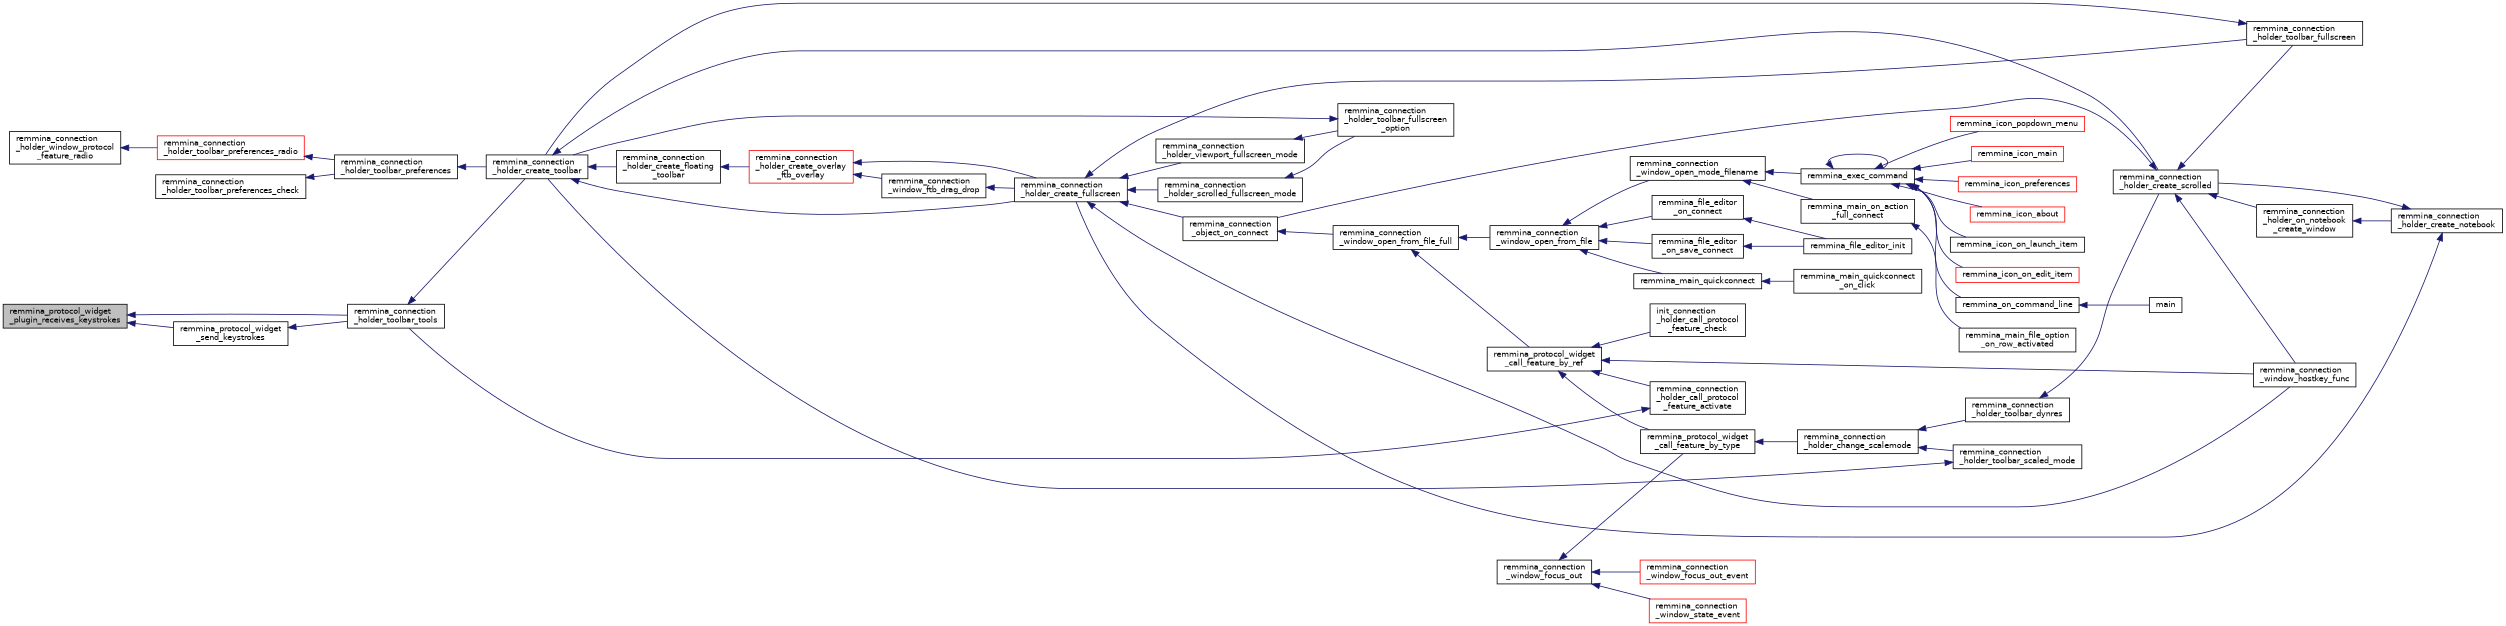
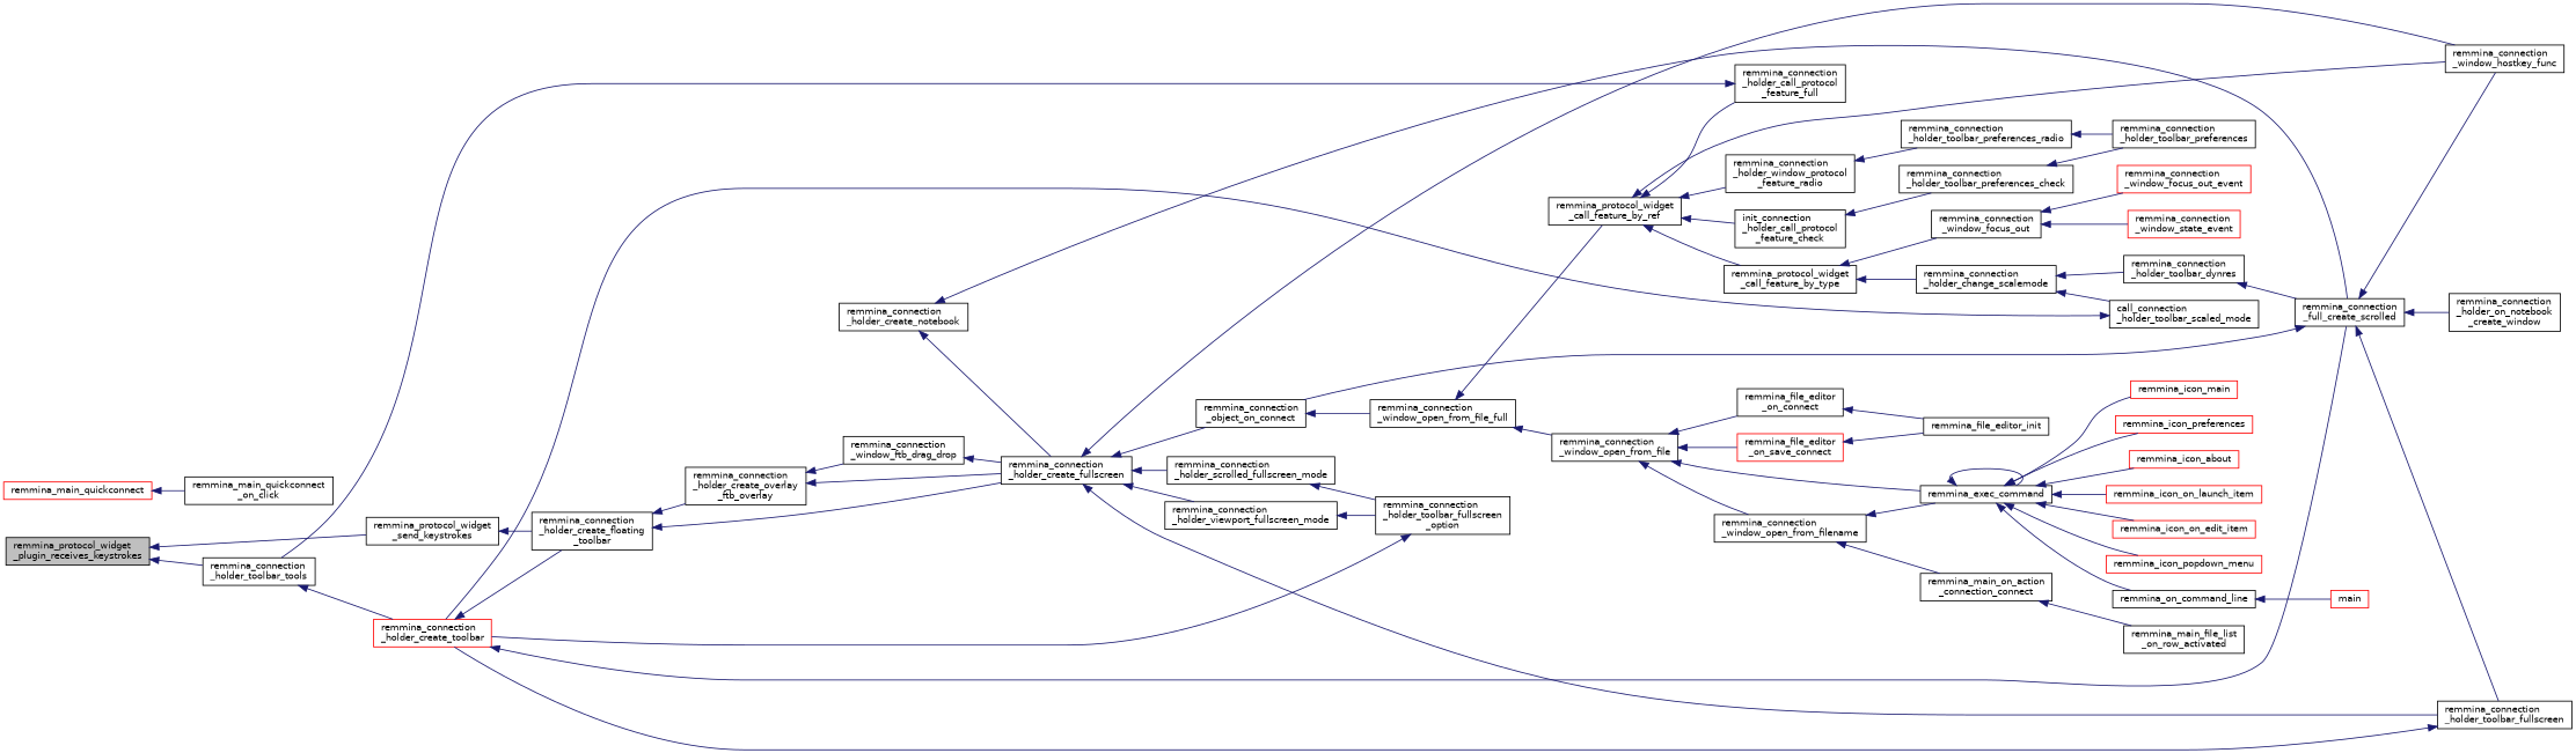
  digraph {
    fontname="DejaVu Sans"
    rankdir=LR
    node [color=black fillcolor=white fontname="DejaVu Sans" fontsize=10 shape=record style=filled]
    edge [color=midnightblue dir=back fontname="DejaVu Sans" fontsize=10 labelfontname=Helvetica labelfontsize=10 style=solid]
    n1 [fillcolor=grey75 fontcolor=black height=0.2 label="remmina_protocol_widget\l_plugin_receives_keystrokes" width=0.4]
    n2 [height=0.2 label="remmina_connection\l_holder_toolbar_tools" width=0.4]
    n3 [height=0.2 label="remmina_protocol_widget\l_send_keystrokes" width=0.4]
-   n4 [height=0.2 label="remmina_connection\l_holder_create_toolbar" width=0.4]
+   n4 [color=red height=0.2 label="remmina_connection\l_holder_create_toolbar" width=0.4]
    n5 [height=0.2 label="remmina_connection\l_holder_create_floating\l_toolbar" width=0.4]
-   n6 [height=0.2 label="remmina_connection\l_holder_create_scrolled" width=0.4]
-   n7 [color=red height=0.2 label="remmina_connection\l_holder_create_overlay\l_ftb_overlay" width=0.4]
+   n6 [height=0.2 label="remmina_connection\l_full_create_scrolled" width=0.4]
+   n7 [height=0.2 label="remmina_connection\l_holder_create_overlay\l_ftb_overlay" width=0.4]
    n8 [height=0.2 label="remmina_connection\l_holder_create_fullscreen" width=0.4]
    n9 [height=0.2 label="remmina_connection\l_holder_toolbar_fullscreen" width=0.4]
    n10 [height=0.2 label="remmina_connection\l_window_hostkey_func" width=0.4]
    n11 [height=0.2 label="remmina_connection\l_object_on_connect" width=0.4]
    n12 [height=0.2 label="remmina_connection\l_holder_on_notebook\l_create_window" width=0.4]
    n13 [height=0.2 label="remmina_connection\l_window_ftb_drag_drop" width=0.4]
    n14 [height=0.2 label="remmina_connection\l_holder_viewport_fullscreen_mode" width=0.4]
    n15 [height=0.2 label="remmina_connection\l_holder_scrolled_fullscreen_mode" width=0.4]
    n16 [height=0.2 label="remmina_connection\l_holder_toolbar_fullscreen\l_option" width=0.4]
    n17 [height=0.2 label="remmina_connection\l_window_open_from_file_full" width=0.4]
    n18 [height=0.2 label="remmina_connection\l_window_open_from_file" width=0.4]
    n19 [height=0.2 label="remmina_protocol_widget\l_call_feature_by_ref" width=0.4]
-   n20 [height=0.2 label="remmina_connection\l_window_open_mode_filename" width=0.4]
+   n20 [height=0.2 label="remmina_connection\l_window_open_from_filename" width=0.4]
    n21 [height=0.2 label="remmina_file_editor\l_on_connect" width=0.4]
-   n22 [height=0.2 label="remmina_file_editor\l_on_save_connect" width=0.4]
-   n23 [height=0.2 label=remmina_main_quickconnect width=0.4]
+   n22 [color=red height=0.2 label="remmina_file_editor\l_on_save_connect" width=0.4]
+   n23 [color=red height=0.2 label=remmina_main_quickconnect width=0.4]
    n24 [height=0.2 label="remmina_connection\l_holder_window_protocol\l_feature_radio" width=0.4]
    n25 [height=0.2 label="init_connection\l_holder_call_protocol\l_feature_check" width=0.4]
-   n26 [height=0.2 label="remmina_connection\l_holder_call_protocol\l_feature_activate" width=0.4]
+   n26 [height=0.2 label="remmina_connection\l_holder_call_protocol\l_feature_full" width=0.4]
    n27 [height=0.2 label="remmina_protocol_widget\l_call_feature_by_type" width=0.4]
    n28 [height=0.2 label=remmina_exec_command width=0.4]
-   n29 [height=0.2 label="remmina_main_on_action\l_full_connect" width=0.4]
+   n29 [height=0.2 label="remmina_main_on_action\l_connection_connect" width=0.4]
    n30 [height=0.2 label=remmina_file_editor_init width=0.4]
    n31 [height=0.2 label="remmina_main_quickconnect\l_on_click" width=0.4]
    n32 [height=0.2 label=remmina_on_command_line width=0.4]
    n33 [color=red height=0.2 label=remmina_icon_main width=0.4]
    n34 [color=red height=0.2 label=remmina_icon_preferences width=0.4]
    n35 [color=red height=0.2 label=remmina_icon_about width=0.4]
-   n36 [height=0.2 label=remmina_icon_on_launch_item width=0.4]
+   n36 [color=red height=0.2 label=remmina_icon_on_launch_item width=0.4]
    n37 [color=red height=0.2 label=remmina_icon_on_edit_item width=0.4]
    n38 [color=red height=0.2 label=remmina_icon_popdown_menu width=0.4]
-   n39 [height=0.2 label="remmina_main_file_option\l_on_row_activated" width=0.4]
-   n40 [height=0.2 label=main width=0.4]
-   n41 [color=red height=0.2 label="remmina_connection\l_holder_toolbar_preferences_radio" width=0.4]
+   n39 [height=0.2 label="remmina_main_file_list\l_on_row_activated" width=0.4]
+   n40 [color=red height=0.2 label=main width=0.4]
+   n41 [height=0.2 label="remmina_connection\l_holder_toolbar_preferences_radio" width=0.4]
    n42 [height=0.2 label="remmina_connection\l_holder_toolbar_preferences_check" width=0.4]
    n43 [height=0.2 label="remmina_connection\l_holder_change_scalemode" width=0.4]
    n44 [height=0.2 label="remmina_connection\l_window_focus_out" width=0.4]
    n45 [height=0.2 label="remmina_connection\l_holder_toolbar_preferences" width=0.4]
    n46 [height=0.2 label="remmina_connection\l_holder_toolbar_dynres" width=0.4]
-   n47 [height=0.2 label="remmina_connection\l_holder_toolbar_scaled_mode" width=0.4]
+   n47 [height=0.2 label="call_connection\l_holder_toolbar_scaled_mode" width=0.4]
    n48 [color=red height=0.2 label="remmina_connection\l_window_focus_out_event" width=0.4]
    n49 [color=red height=0.2 label="remmina_connection\l_window_state_event" width=0.4]
    n50 [height=0.2 label="remmina_connection\l_holder_create_notebook" width=0.4]
    n1 -> n2
    n1 -> n3
    n2 -> n4
-   n3 -> n2
+   n3 -> n5
    n4 -> n5
    n4 -> n6
    n5 -> n7
-   n4 -> n8
+   n5 -> n8
    n6 -> n9
    n6 -> n10
    n6 -> n11
    n6 -> n12
    n7 -> n8
    n7 -> n13
    n8 -> n9
    n8 -> n10
    n8 -> n11
    n8 -> n14
    n8 -> n15
    n9 -> n4
    n11 -> n17
-   n12 -> n50
    n13 -> n8
    n14 -> n16
    n15 -> n16
    n16 -> n4
    n17 -> n18
    n17 -> n19
    n18 -> n20
    n18 -> n21
    n18 -> n22
-   n18 -> n23
+   n18 -> n28
    n19 -> n10
+   n19 -> n24
    n19 -> n25
    n19 -> n26
    n19 -> n27
    n20 -> n28
    n20 -> n29
    n21 -> n30
    n22 -> n30
    n23 -> n31
    n24 -> n41
+   n25 -> n42
    n26 -> n2
    n27 -> n43
-   n44 -> n27
+   n27 -> n44
    n28 -> n28
    n28 -> n32
    n28 -> n33
    n28 -> n34
    n28 -> n35
    n28 -> n36
    n28 -> n37
    n28 -> n38
    n29 -> n39
    n32 -> n40
    n41 -> n45
    n42 -> n45
    n43 -> n46
    n43 -> n47
    n44 -> n48
    n44 -> n49
-   n45 -> n4
    n46 -> n6
    n47 -> n4
    n50 -> n6
    n50 -> n8
  }
